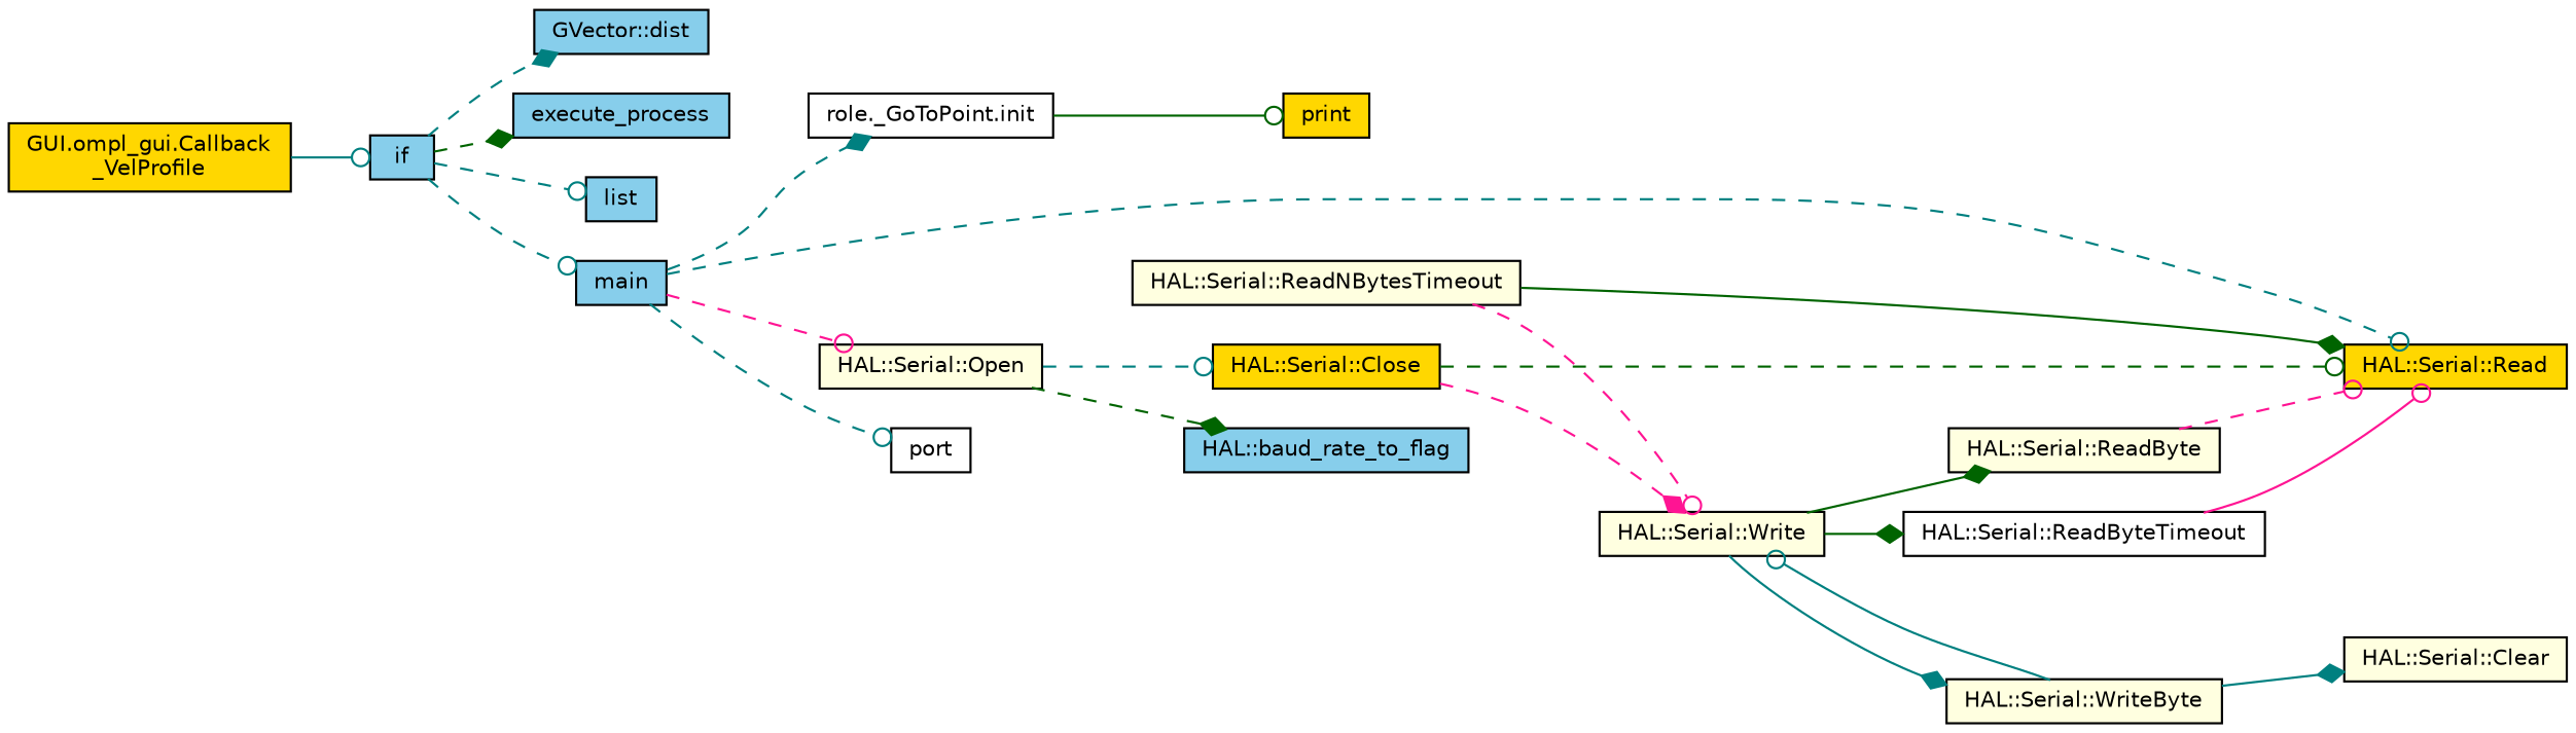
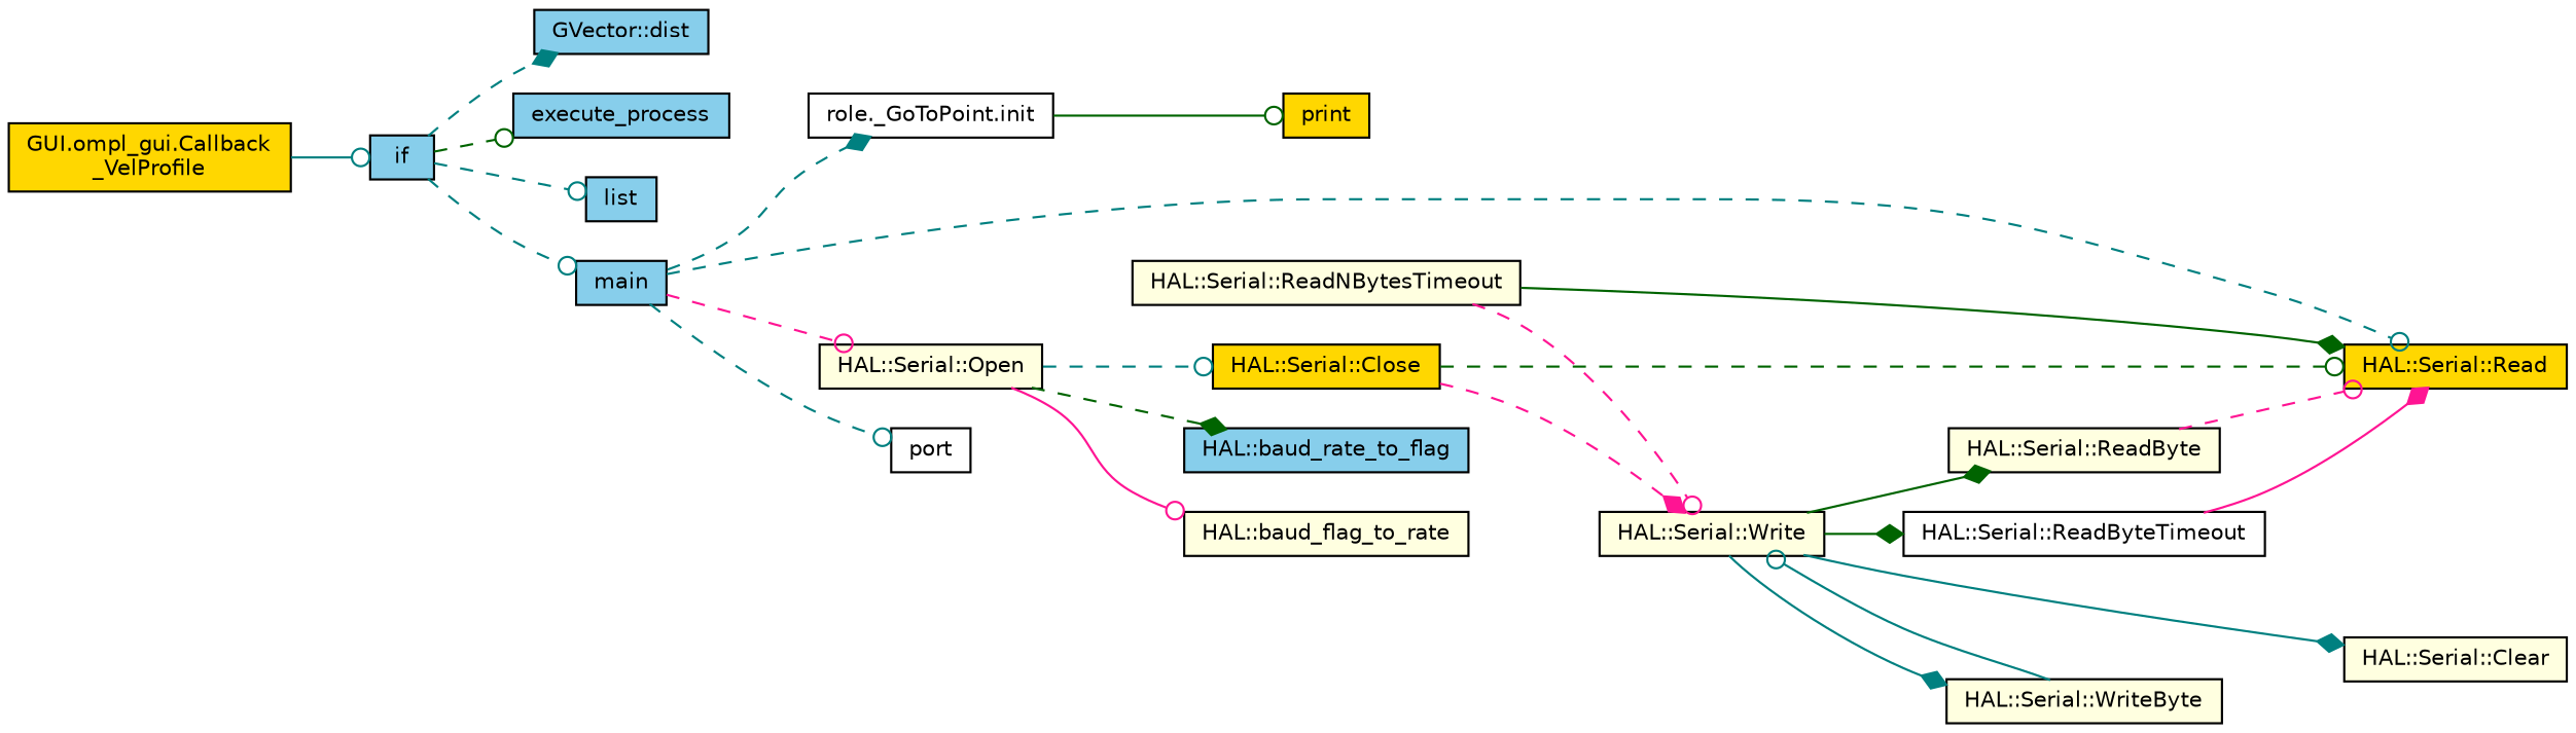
  digraph {
    rankdir=LR
    node [color=black fillcolor=lightyellow fontname=Helvetica fontsize=10 shape=record style=filled]
    edge [arrowhead=odot color=teal fontname=Helvetica fontsize=10 labelfontname=Helvetica labelfontsize=10 style=dashed]
    n1 [fillcolor=gold fontcolor=black height=0.2 label="GUI.ompl_gui.Callback\l_VelProfile" width=0.4]
    n2 [fillcolor=skyblue height=0.2 label=if width=0.4]
    n3 [fillcolor=skyblue height=0.2 label="GVector::dist" width=0.4]
    n4 [fillcolor=skyblue height=0.2 label=execute_process width=0.4]
    n5 [fillcolor=skyblue height=0.2 label=list width=0.4]
    n6 [fillcolor=skyblue height=0.2 label=main width=0.4]
    n7 [fillcolor=white height=0.2 label="role._GoToPoint.init" width=0.4]
    n8 [height=0.2 label="HAL::Serial::Open" width=0.4]
    n9 [fillcolor=gold height=0.2 label="HAL::Serial::Read" width=0.4]
    n10 [fillcolor=white height=0.2 label=port width=0.4]
    n11 [fillcolor=gold height=0.2 label=print width=0.4]
    n12 [fillcolor=gold height=0.2 label="HAL::Serial::Close" width=0.4]
    n13 [fillcolor=skyblue height=0.2 label="HAL::baud_rate_to_flag" width=0.4]
+   n14 [height=0.2 label="HAL::baud_flag_to_rate" width=0.4]
    n15 [height=0.2 label="HAL::Serial::Write" width=0.4]
    n16 [height=0.2 label="HAL::Serial::WriteByte" width=0.4]
    n17 [height=0.2 label="HAL::Serial::ReadByte" width=0.4]
    n18 [fillcolor=white height=0.2 label="HAL::Serial::ReadByteTimeout" width=0.4]
    n19 [height=0.2 label="HAL::Serial::Clear" width=0.4]
    n20 [height=0.2 label="HAL::Serial::ReadNBytesTimeout" width=0.4]
    n1 -> n2 [style=solid]
    n2 -> n3 [arrowhead=diamond]
-   n2 -> n4 [arrowhead=diamond color=darkgreen]
+   n2 -> n4 [color=darkgreen]
    n2 -> n5
    n2 -> n6
    n6 -> n7 [arrowhead=diamond]
    n6 -> n8 [color=deeppink]
    n6 -> n9
    n6 -> n10
    n7 -> n11 [color=darkgreen style=solid]
    n8 -> n12
    n8 -> n13 [arrowhead=diamond color=darkgreen]
+   n8 -> n14 [color=deeppink style=solid]
    n12 -> n9 [color=darkgreen]
    n12 -> n15 [arrowhead=diamond color=deeppink]
    n15 -> n16 [arrowhead=diamond style=solid]
    n15 -> n17 [arrowhead=diamond color=darkgreen style=solid]
    n15 -> n18 [arrowhead=diamond color=darkgreen style=solid]
-   n16 -> n19 [arrowhead=diamond style=solid]
+   n15 -> n19 [arrowhead=diamond style=solid]
    n16 -> n15 [style=solid]
    n17 -> n9 [color=deeppink]
-   n18 -> n9 [color=deeppink style=solid]
+   n18 -> n9 [arrowhead=diamond color=deeppink style=solid]
    n20 -> n9 [arrowhead=diamond color=darkgreen style=solid]
    n20 -> n15 [color=deeppink]
  }
